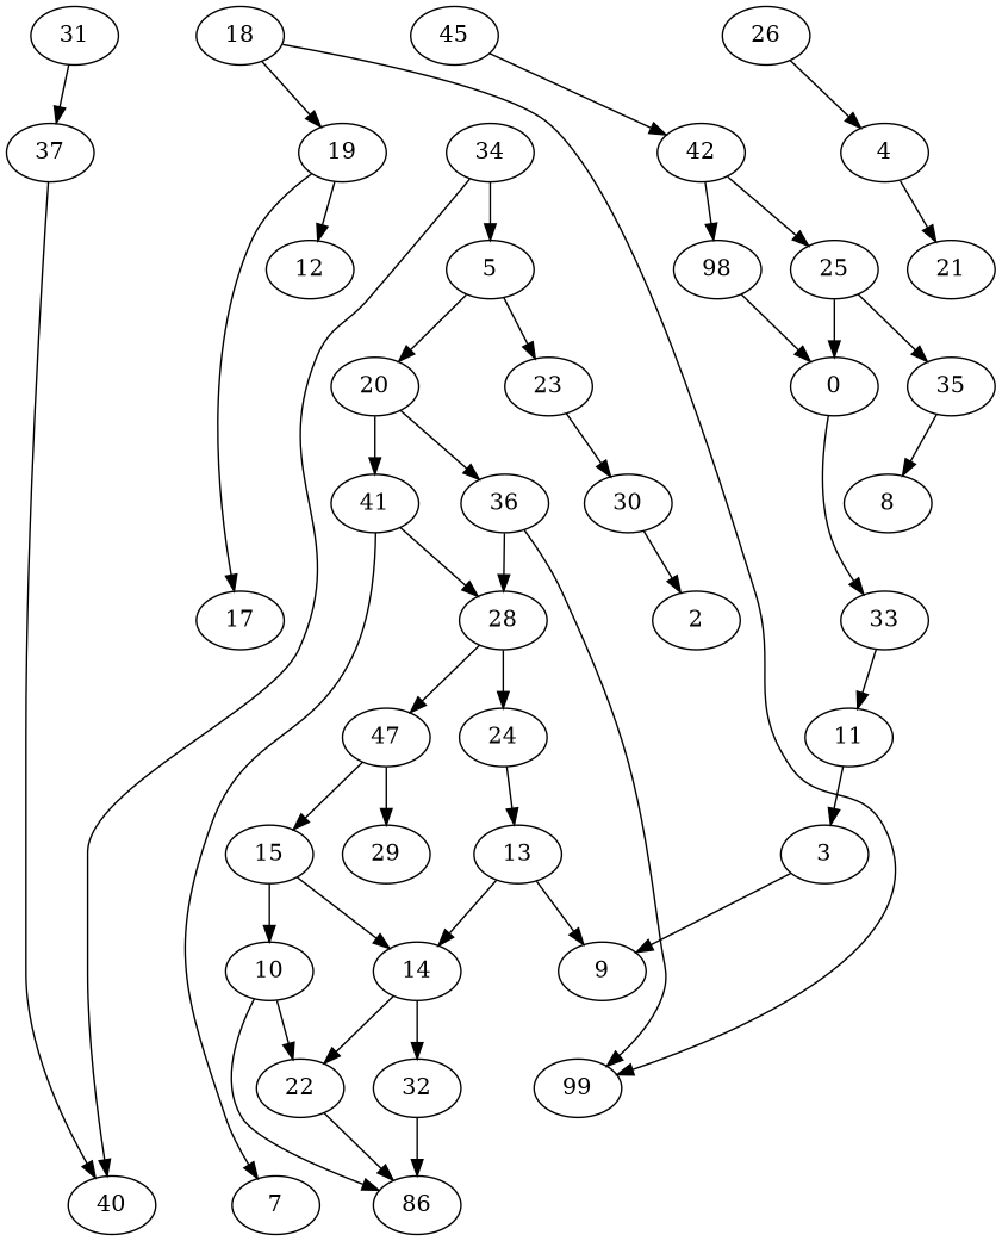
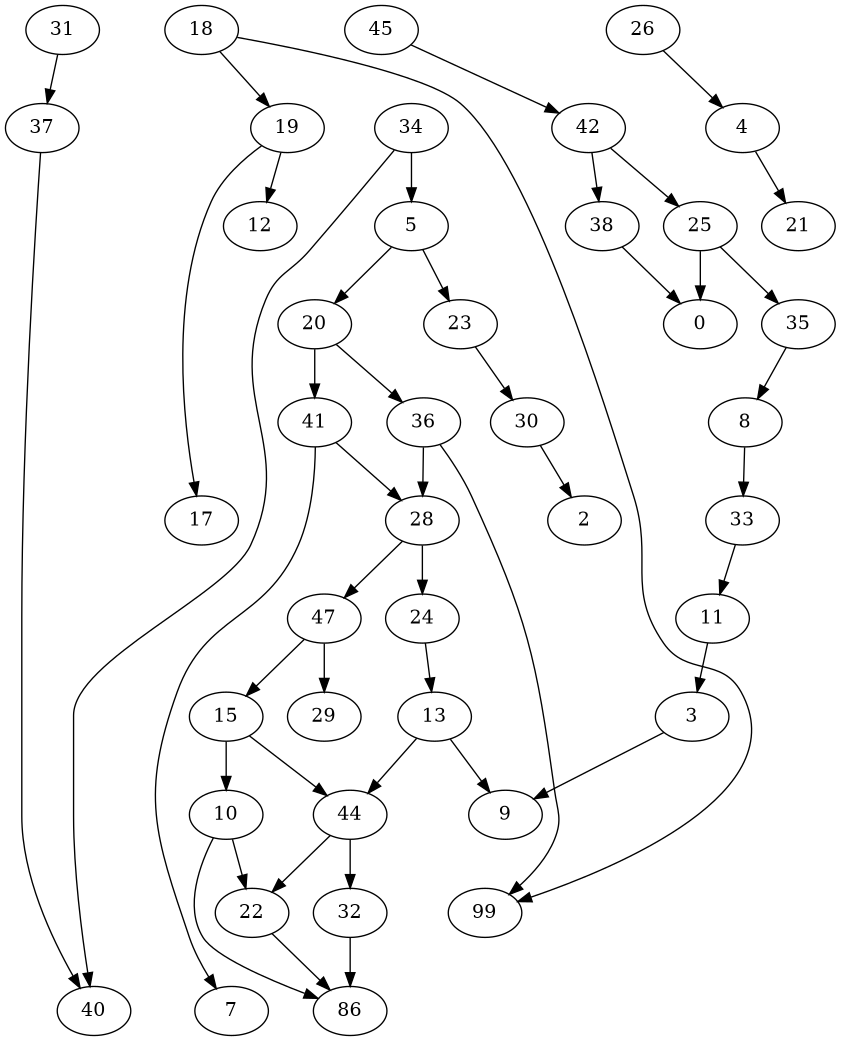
  digraph {
    edge [weight=0]
    0
    33
    11
    3
    9
    37
    40
    4
    21
    5
    20
    23
    36
    41
    30
    18
    19
    n18 [label=99]
    28
    7
    2
    12
    17
    24
    n25 [label=47]
    13
    15
    29
-   44 [label=14]
+   44
    10
    22
    32
    n33 [label=86]
    31
    26
    45
    42
    25
-   38 [label=98]
+   38
    35
    8
    34
-   0 -> 33
+   8 -> 33
    33 -> 11
    11 -> 3
    3 -> 9
    37 -> 40
    4 -> 21
    5 -> 20
    5 -> 23
    20 -> 36
    20 -> 41 [weight=2]
    23 -> 30
    36 -> n18
    36 -> 28
    41 -> 28
    41 -> 7
    30 -> 2
    18 -> 19
    18 -> n18
    19 -> 12
    19 -> 17
    28 -> 24 [weight=4]
    28 -> n25 [weight=1]
    24 -> 13
    n25 -> 15 [weight=1]
    n25 -> 29 [weight=4]
    13 -> 9
    13 -> 44
    15 -> 44
    15 -> 10 [weight=2]
    44 -> 22
    44 -> 32 [weight=1]
    10 -> 22
    10 -> n33
    22 -> n33 [weight=1]
    32 -> n33 [weight=2]
    31 -> 37
    26 -> 4
    45 -> 42
    42 -> 25
    42 -> 38
    25 -> 0 [weight=2]
    25 -> 35
    38 -> 0
    35 -> 8
    34 -> 40
    34 -> 5 [weight=1]
  }
